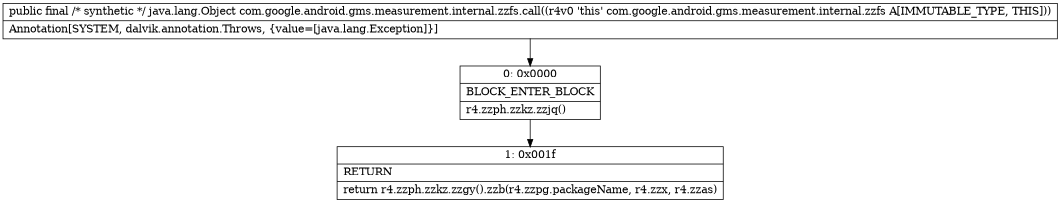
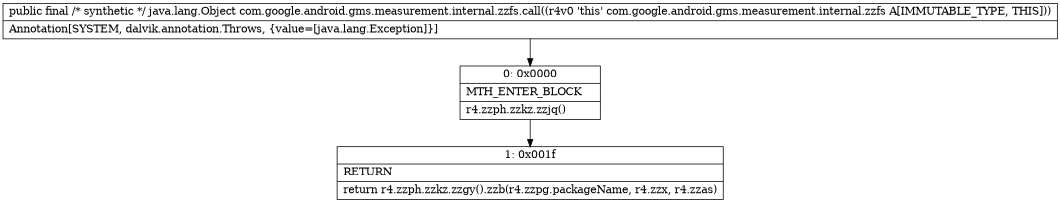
  digraph {
    node [shape=record]
-   n1 [label="{0\:\ 0x0000|BLOCK_ENTER_BLOCK\l|r4.zzph.zzkz.zzjq()\l}"]
+   n1 [label="{0\:\ 0x0000|MTH_ENTER_BLOCK\l|r4.zzph.zzkz.zzjq()\l}"]
    n2 [label="{1\:\ 0x001f|RETURN\l|return r4.zzph.zzkz.zzgy().zzb(r4.zzpg.packageName, r4.zzx, r4.zzas)\l}"]
    n3 [label="{public final \/* synthetic *\/ java.lang.Object com.google.android.gms.measurement.internal.zzfs.call((r4v0 'this' com.google.android.gms.measurement.internal.zzfs A[IMMUTABLE_TYPE, THIS]))  | Annotation[SYSTEM, dalvik.annotation.Throws, \{value=[java.lang.Exception]\}]\l}"]
    n1 -> n2
    n3 -> n1
  }
